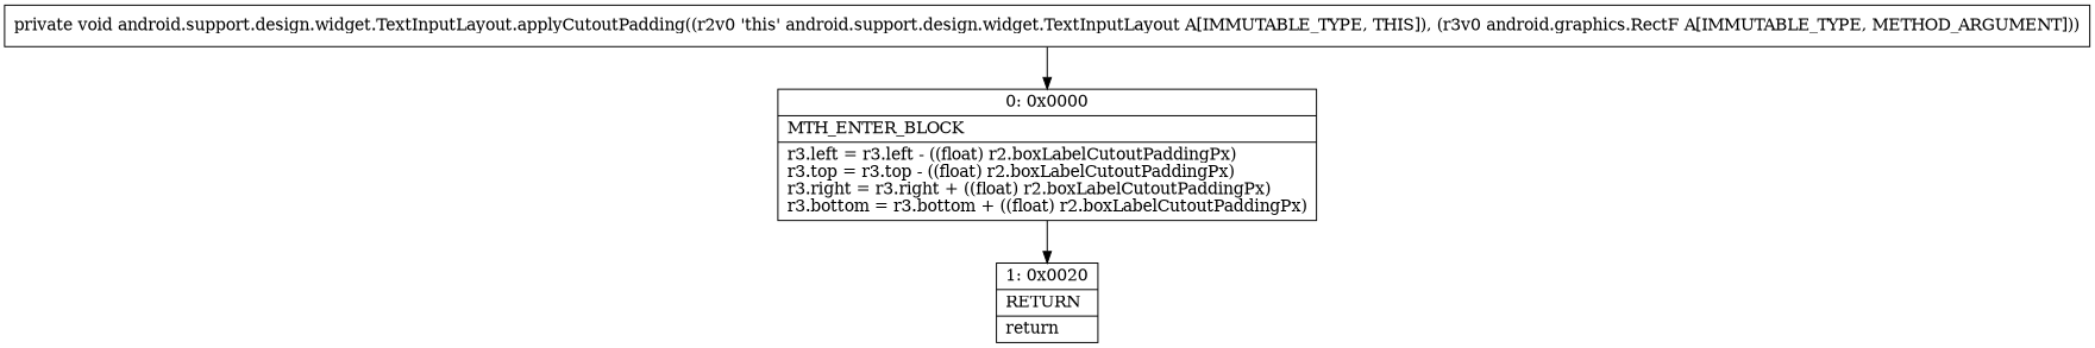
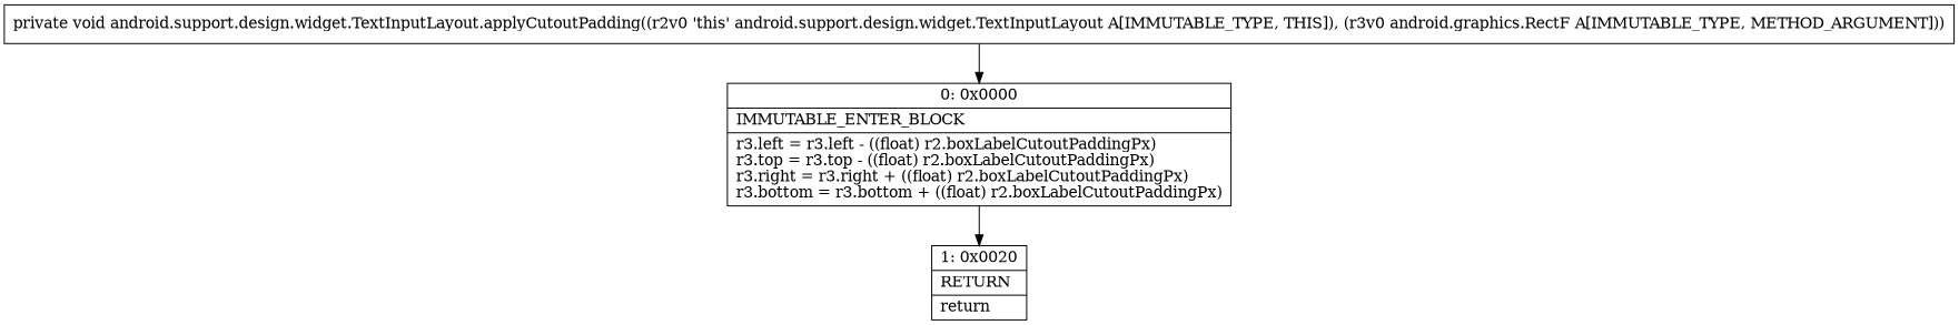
  digraph {
    node [shape=record]
-   n1 [label="{0\:\ 0x0000|MTH_ENTER_BLOCK\l|r3.left = r3.left \- ((float) r2.boxLabelCutoutPaddingPx)\lr3.top = r3.top \- ((float) r2.boxLabelCutoutPaddingPx)\lr3.right = r3.right + ((float) r2.boxLabelCutoutPaddingPx)\lr3.bottom = r3.bottom + ((float) r2.boxLabelCutoutPaddingPx)\l}"]
+   n1 [label="{0\:\ 0x0000|IMMUTABLE_ENTER_BLOCK\l|r3.left = r3.left \- ((float) r2.boxLabelCutoutPaddingPx)\lr3.top = r3.top \- ((float) r2.boxLabelCutoutPaddingPx)\lr3.right = r3.right + ((float) r2.boxLabelCutoutPaddingPx)\lr3.bottom = r3.bottom + ((float) r2.boxLabelCutoutPaddingPx)\l}"]
    n2 [label="{1\:\ 0x0020|RETURN\l|return\l}"]
    n3 [label="{private void android.support.design.widget.TextInputLayout.applyCutoutPadding((r2v0 'this' android.support.design.widget.TextInputLayout A[IMMUTABLE_TYPE, THIS]), (r3v0 android.graphics.RectF A[IMMUTABLE_TYPE, METHOD_ARGUMENT])) }"]
    n1 -> n2
    n3 -> n1
  }
